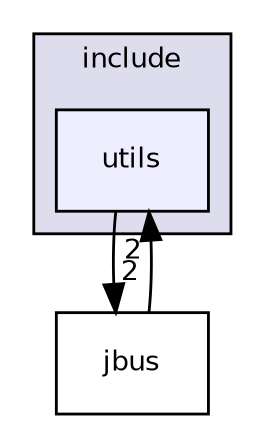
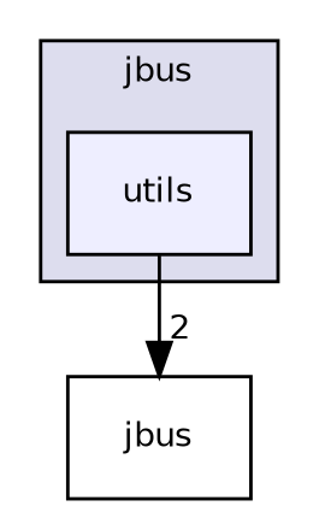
  digraph {
    compound=true
    node [fontname=Helvetica fontsize=10 shape=box]
    edge [headlabel=2 labeldistance=1.5 labelfontname=Helvetica labelfontsize=10]
    n1 [fillcolor="#eeeeff" label=utils pencolor=black style=filled]
    n2 [label=jbus]
    subgraph cluster_1 {
      bgcolor="#ddddee"
      fontname=Helvetica
      fontsize=10
-     label=include
+     label=jbus
      pencolor=black
      n1
    }
    n1 -> n2
-   n2 -> n1
  }
